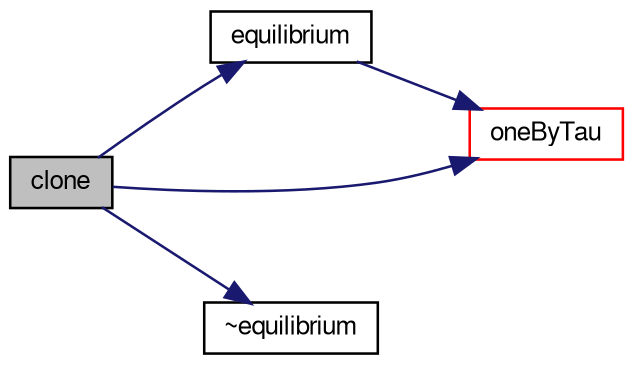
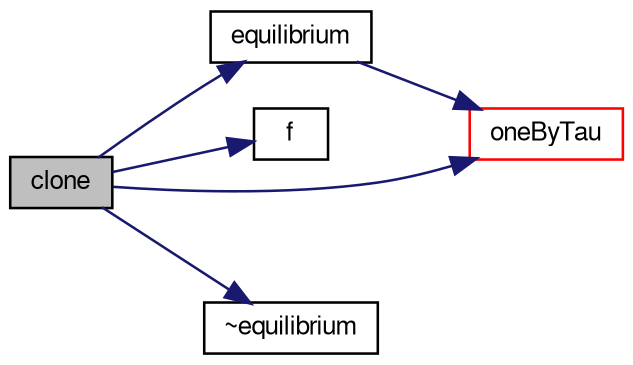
  digraph {
    rankdir=LR
    node [color=black fontname=FreeSans fontsize=10 shape=record]
    edge [color=midnightblue fontname=FreeSans fontsize=10 labelfontname=FreeSans labelfontsize=10 style=solid]
    n1 [fillcolor=grey75 fontcolor=black height=0.2 label=clone style=filled width=0.4]
    n2 [height=0.2 label=equilibrium width=0.4]
+   n3 [height=0.2 label=f width=0.4]
    n4 [color=red height=0.2 label=oneByTau width=0.4]
    n5 [height=0.2 label="~equilibrium" width=0.4]
    n1 -> n2
+   n1 -> n3
    n1 -> n4
    n1 -> n5
    n2 -> n4
  }
